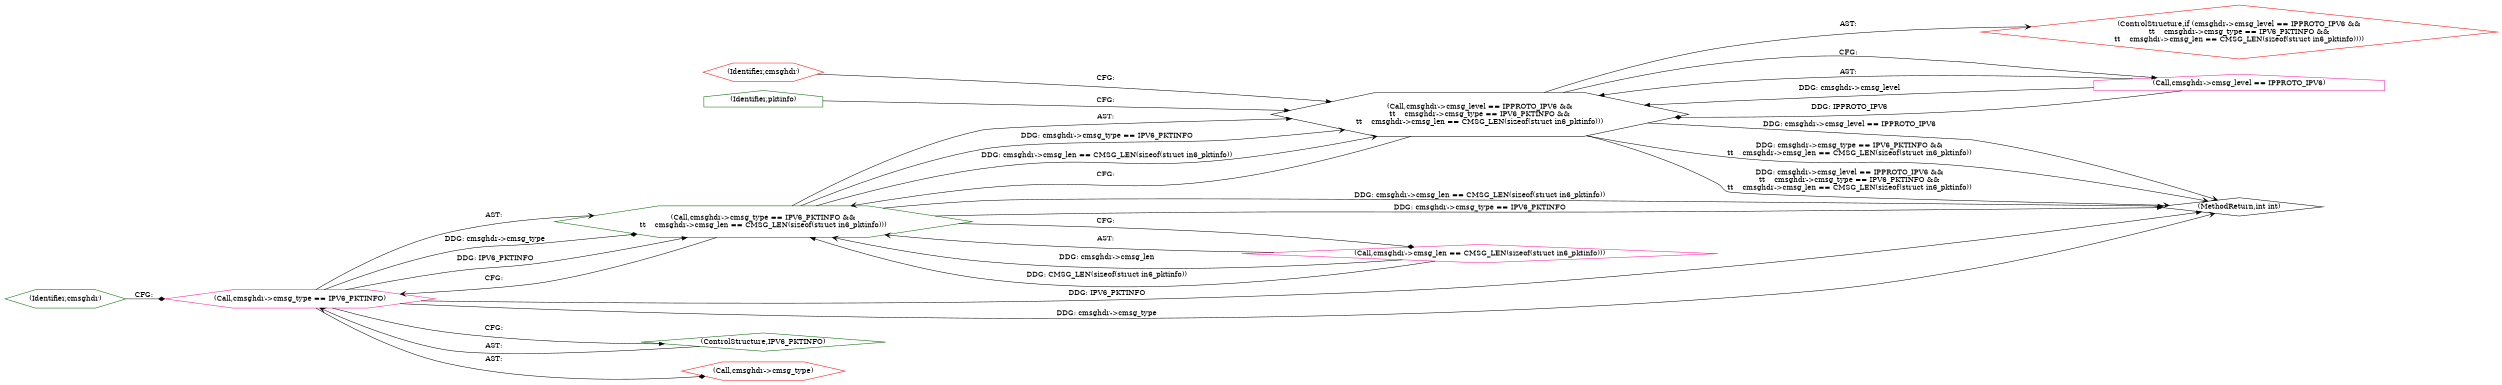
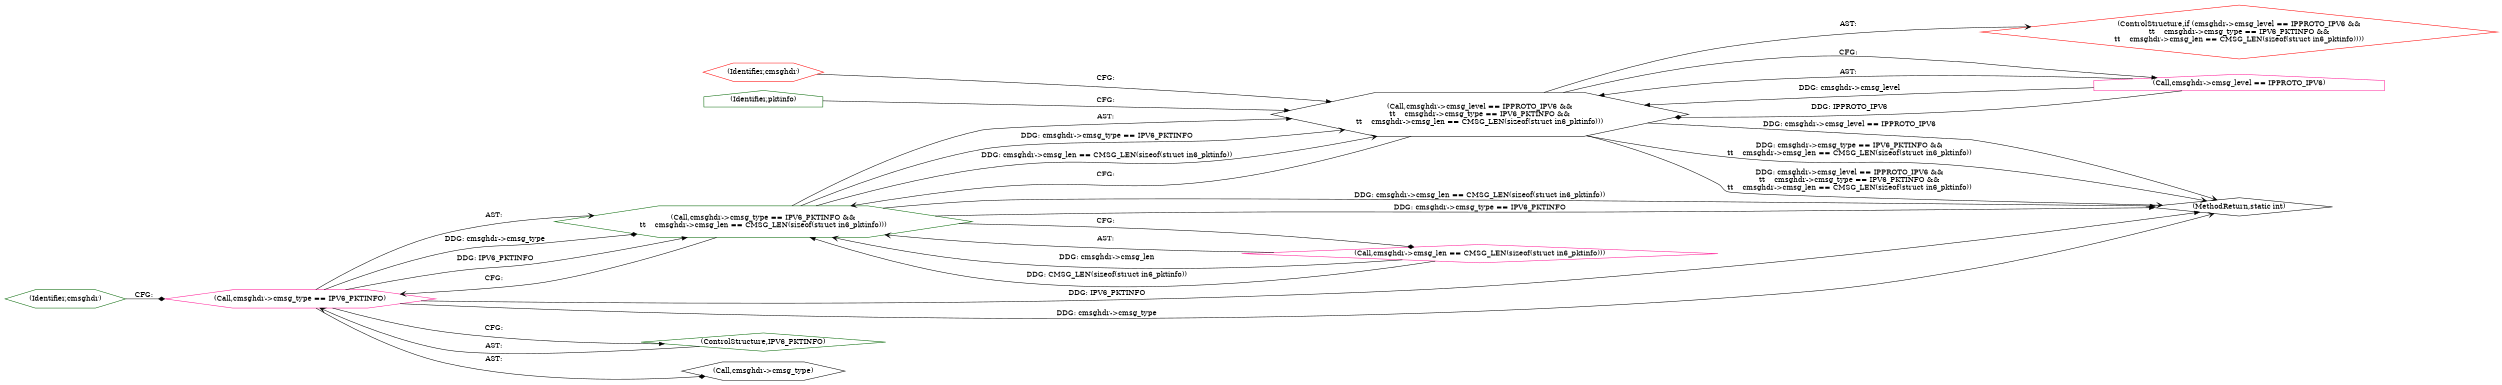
  digraph {
    rankdir=LR
    node [color=darkgreen shape=hexagon]
    edge [arrowhead=vee]
    n1 [color=deeppink label="(Call,cmsghdr->cmsg_type == IPV6_PKTINFO)"]
    n2 [label="(Call,cmsghdr->cmsg_type == IPV6_PKTINFO &&\n\t\t    cmsghdr->cmsg_len == CMSG_LEN(sizeof(struct in6_pktinfo)))"]
-   n3 [color=black label="(MethodReturn,int int)" shape=diamond]
+   n3 [color=black label="(MethodReturn,static int)" shape=diamond]
    n4 [label="(ControlStructure,IPV6_PKTINFO)" shape=diamond]
-   n5 [color=red label="(Call,cmsghdr->cmsg_type)"]
+   n5 [color=black label="(Call,cmsghdr->cmsg_type)"]
    n6 [color=black label="(Call,cmsghdr->cmsg_level == IPPROTO_IPV6 &&\n\t\t    cmsghdr->cmsg_type == IPV6_PKTINFO &&\n\t\t    cmsghdr->cmsg_len == CMSG_LEN(sizeof(struct in6_pktinfo)))"]
    n7 [color=deeppink label="(Call,cmsghdr->cmsg_len == CMSG_LEN(sizeof(struct in6_pktinfo)))" shape=diamond]
    n8 [color=red label="(ControlStructure,if (cmsghdr->cmsg_level == IPPROTO_IPV6 &&\n\t\t    cmsghdr->cmsg_type == IPV6_PKTINFO &&\n\t\t    cmsghdr->cmsg_len == CMSG_LEN(sizeof(struct in6_pktinfo))))" shape=diamond]
    n9 [color=deeppink label="(Call,cmsghdr->cmsg_level == IPPROTO_IPV6)" shape=house]
    n10 [color=red label="(Identifier,cmsghdr)"]
    n11 [label="(Identifier,pktinfo)" shape=house]
    n12 [label="(Identifier,cmsghdr)"]
    n1 -> n2 [label="AST: "]
    n1 -> n2 [arrowhead=diamond label="DDG: cmsghdr->cmsg_type"]
    n1 -> n2 [arrowhead=normal label="DDG: IPV6_PKTINFO"]
    n1 -> n3 [arrowhead=normal label="DDG: IPV6_PKTINFO"]
    n1 -> n3 [label="DDG: cmsghdr->cmsg_type"]
    n1 -> n4 [arrowhead=normal label="CFG: "]
    n1 -> n5 [arrowhead=diamond label="AST: "]
    n2 -> n1 [label="CFG: "]
    n2 -> n3 [arrowhead=normal label="DDG: cmsghdr->cmsg_len == CMSG_LEN(sizeof(struct in6_pktinfo))"]
    n2 -> n3 [arrowhead=normal label="DDG: cmsghdr->cmsg_type == IPV6_PKTINFO"]
    n2 -> n6 [arrowhead=normal label="AST: "]
    n2 -> n6 [label="DDG: cmsghdr->cmsg_type == IPV6_PKTINFO"]
    n2 -> n6 [label="DDG: cmsghdr->cmsg_len == CMSG_LEN(sizeof(struct in6_pktinfo))"]
    n2 -> n7 [arrowhead=diamond label="CFG: "]
    n4 -> n1 [label="AST: "]
    n6 -> n2 [label="CFG: "]
    n6 -> n3 [label="DDG: cmsghdr->cmsg_level == IPPROTO_IPV6"]
    n6 -> n3 [label="DDG: cmsghdr->cmsg_type == IPV6_PKTINFO &&\n\t\t    cmsghdr->cmsg_len == CMSG_LEN(sizeof(struct in6_pktinfo))"]
    n6 -> n3 [label="DDG: cmsghdr->cmsg_level == IPPROTO_IPV6 &&\n\t\t    cmsghdr->cmsg_type == IPV6_PKTINFO &&\n\t\t    cmsghdr->cmsg_len == CMSG_LEN(sizeof(struct in6_pktinfo))"]
    n6 -> n8 [label="AST: "]
    n6 -> n9 [arrowhead=normal label="CFG: "]
    n7 -> n2 [label="AST: "]
    n7 -> n2 [label="DDG: cmsghdr->cmsg_len"]
    n7 -> n2 [arrowhead=normal label="DDG: CMSG_LEN(sizeof(struct in6_pktinfo))"]
    n9 -> n6 [arrowhead=normal label="AST: "]
    n9 -> n6 [arrowhead=normal label="DDG: cmsghdr->cmsg_level"]
    n9 -> n6 [arrowhead=diamond label="DDG: IPPROTO_IPV6"]
    n10 -> n6 [arrowhead=normal label="CFG: "]
    n11 -> n6 [arrowhead=normal label="CFG: "]
    n12 -> n1 [arrowhead=diamond label="CFG: "]
  }
